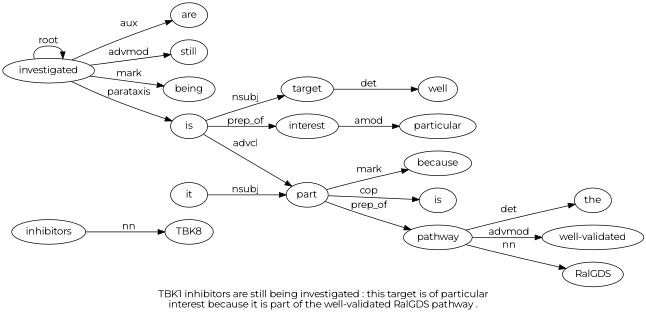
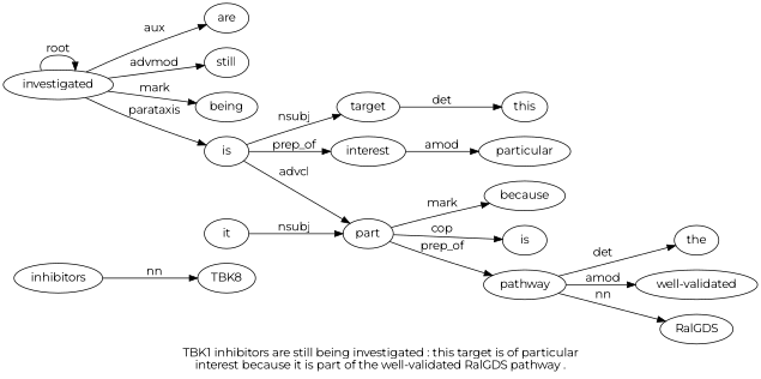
  digraph {
    fontname=Montserrat
    label="TBK1 inhibitors are still being investigated : this target is of particular\ninterest because it is part of the well-validated RalGDS pathway ."
    rankdir=LR
    node [fillcolor=white fontname=Montserrat style=filled]
    edge [fontname=Montserrat]
    n1 [label=inhibitors]
    n2 [label=TBK8]
    n3 [label=investigated]
    n4 [label=are]
    n5 [label=still]
    n6 [label=being]
    n7 [label=is]
    n8 [label=target]
    n9 [label=interest]
    n10 [label=part]
-   n11 [label=well]
+   n11 [label=this]
    n12 [label=particular]
    n13 [label=because]
    n14 [label=is]
    n15 [label=pathway]
    n16 [label=it]
    n17 [label=the]
    n18 [label="well-validated"]
    n19 [label=RalGDS]
    n1 -> n2 [label=nn]
    n3 -> n3 [label=root]
    n3 -> n4 [label=aux]
    n3 -> n5 [label=advmod]
    n3 -> n6 [label=mark]
    n3 -> n7 [label=parataxis]
    n7 -> n8 [label=nsubj]
    n7 -> n9 [label=prep_of]
    n7 -> n10 [label=advcl]
    n8 -> n11 [label=det]
    n9 -> n12 [label=amod]
    n10 -> n13 [label=mark]
    n10 -> n14 [label=cop]
    n10 -> n15 [label=prep_of]
    n15 -> n17 [label=det]
-   n15 -> n18 [label=advmod]
+   n15 -> n18 [label=amod]
    n15 -> n19 [label=nn]
    n16 -> n10 [label=nsubj]
  }
